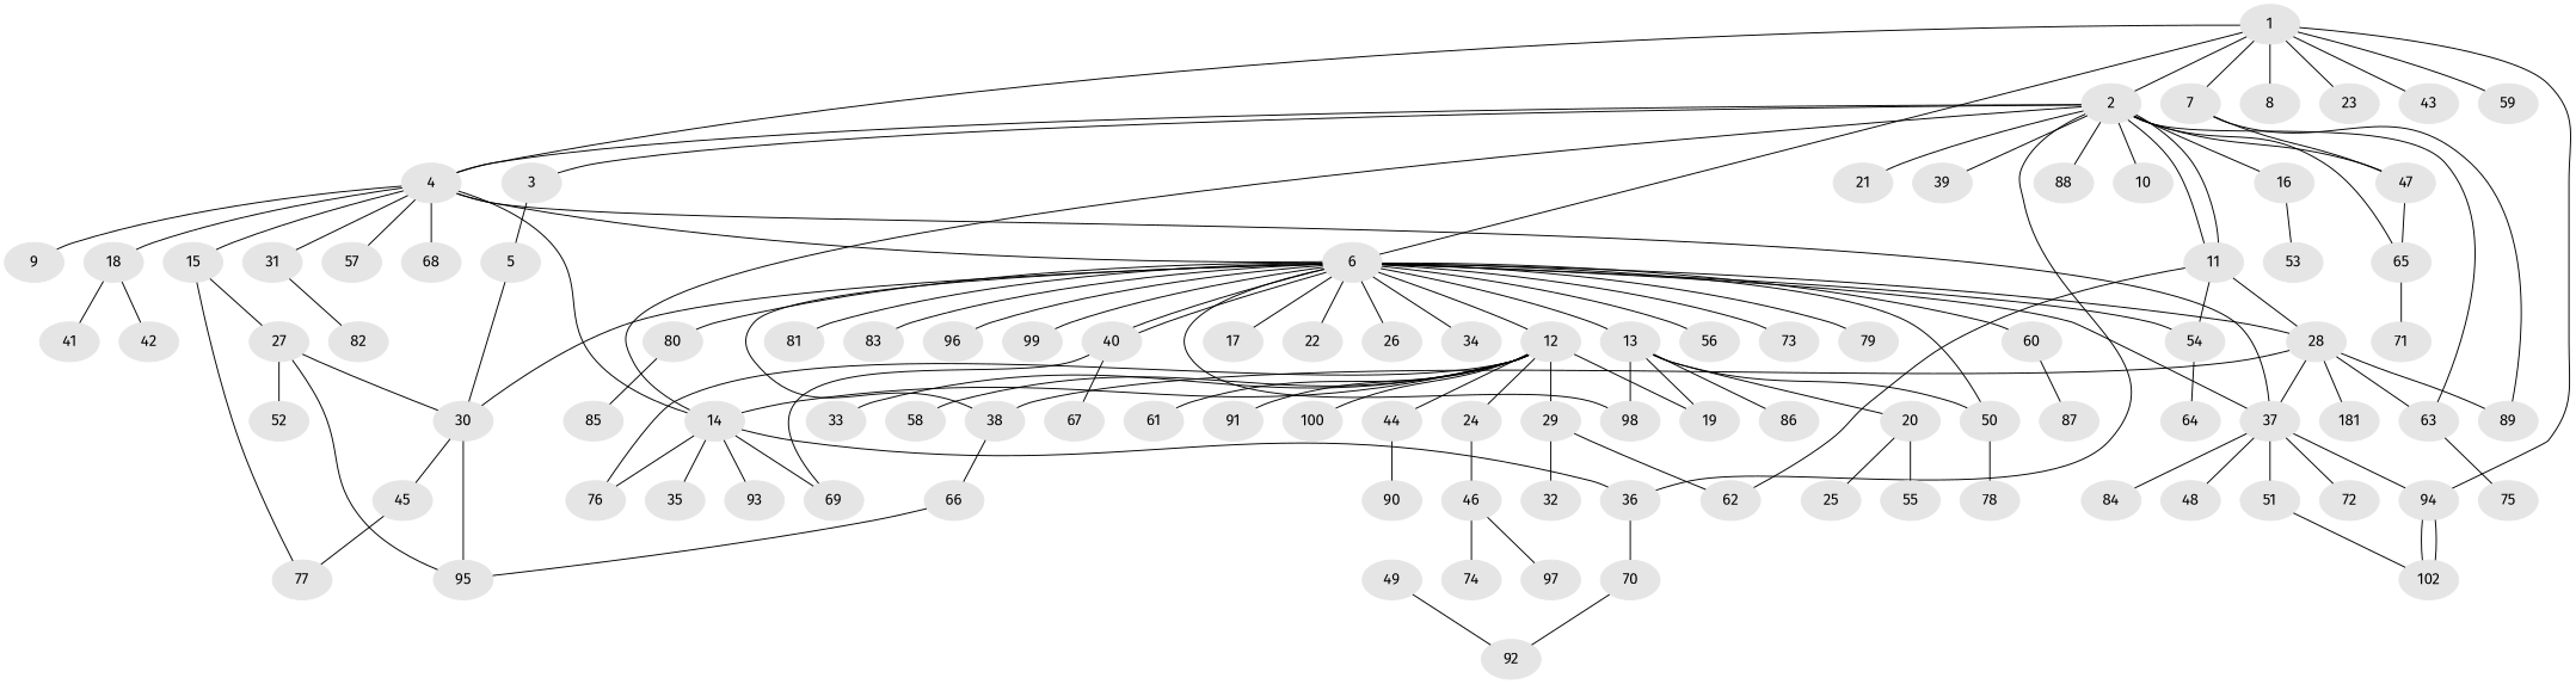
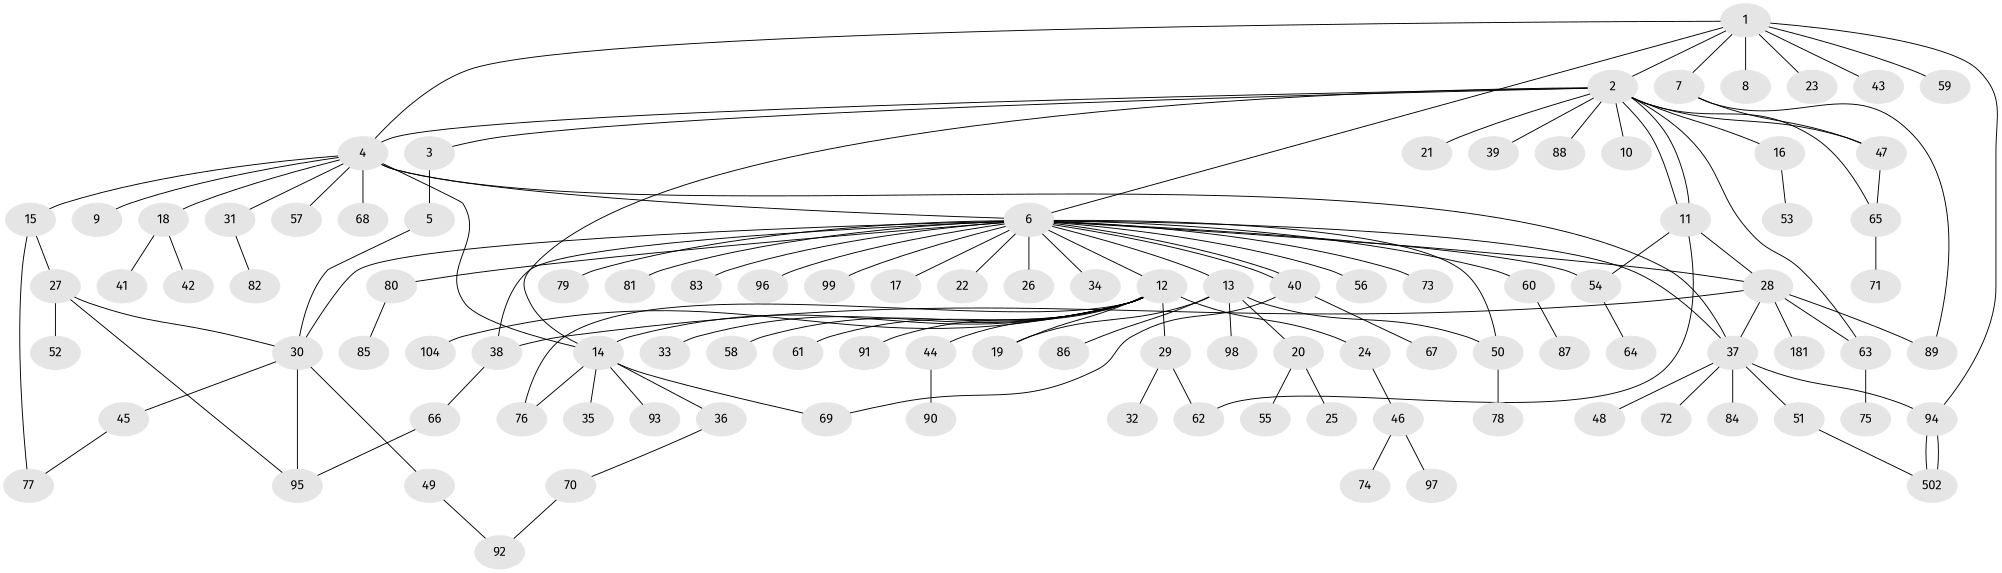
  graph {
    fontname="Fira Sans"
    node [color=gray90 fontname="Fira Sans" style=filled]
    edge [fontname="Fira Sans"]
    1
    2
    4
    6
    7
    8
    23
    43
    59
    94
    3
    10
    11
    14
    16
    21
    36
    39
    47
    63
    65
    88
    9
    15
    18
    31
    37
    57
    68
    30
    12
    13
    17
    22
    26
    28
    34
    38
    40
    50
    54
    56
    60
    73
    79
    80
    81
    83
    96
    98
    99
    89
-   102
+   102 [label=502]
    5
    62
    76
    35
    69
    93
    53
    70
    75
    71
    27
    77
    41
    42
    82
    48
    51
    72
    84
    95
    45
    49
    19
    24
    29
    33
    44
    58
    61
    91
-   100
+   100 [label=104]
    20
    86
    n87 [label=181]
    66
    67
    78
    64
    87
    85
    46
    32
    90
    74
    97
    25
    55
    52
    92
    1 -- 2
    1 -- 4
    1 -- 6
    1 -- 7
    1 -- 8
    1 -- 23
    1 -- 43
    1 -- 59
    1 -- 94
    2 -- 4
    2 -- 3
    2 -- 10
    2 -- 11
    2 -- 11
    2 -- 14
    2 -- 16
    2 -- 21
-   2 -- 36
    2 -- 39
    2 -- 47
    2 -- 63
    2 -- 65
    2 -- 88
    4 -- 6
    4 -- 14
    4 -- 9
    4 -- 15
    4 -- 18
    4 -- 31
    4 -- 37
    4 -- 57
    4 -- 68
    6 -- 37
    6 -- 30
    6 -- 12
    6 -- 13
    6 -- 17
    6 -- 22
    6 -- 26
    6 -- 28
    6 -- 34
    6 -- 38
    6 -- 40
    6 -- 40
    6 -- 50
    6 -- 54
    6 -- 56
    6 -- 60
    6 -- 73
    6 -- 79
    6 -- 80
    6 -- 81
    6 -- 83
    6 -- 96
-   6 -- 98
    6 -- 99
    7 -- 47
    7 -- 89
    94 -- 102
    94 -- 102
    3 -- 5
    11 -- 28
    11 -- 54
    11 -- 62
    14 -- 36
    14 -- 76
    14 -- 35
    14 -- 69
    14 -- 93
    16 -- 53
    36 -- 70
    47 -- 65
    63 -- 75
    65 -- 71
    15 -- 27
    15 -- 77
    18 -- 41
    18 -- 42
    31 -- 82
    37 -- 94
    37 -- 48
    37 -- 51
    37 -- 72
    37 -- 84
    30 -- 95
    30 -- 45
+   30 -- 49
    12 -- 14
    12 -- 76
    12 -- 19
    12 -- 24
    12 -- 29
    12 -- 33
    12 -- 44
    12 -- 58
    12 -- 61
    12 -- 91
    12 -- 100
    13 -- 50
    13 -- 98
    13 -- 19
    13 -- 20
    13 -- 86
    28 -- 63
    28 -- 37
    28 -- 38
    28 -- 89
    28 -- n87
    38 -- 66
    40 -- 69
    40 -- 67
    50 -- 78
    54 -- 64
    60 -- 87
    80 -- 85
    5 -- 30
    70 -- 92
    27 -- 30
    27 -- 95
    27 -- 52
    51 -- 102
    45 -- 77
    49 -- 92
    24 -- 46
    29 -- 62
    29 -- 32
    44 -- 90
    20 -- 25
    20 -- 55
    66 -- 95
    46 -- 74
    46 -- 97
  }
